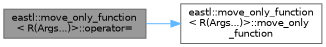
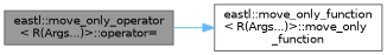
  digraph {
    rankdir=LR
    node [fontname=Helvetica fontsize=10 shape=box style=filled]
-   n1 [color=gray40 fillcolor=grey60 fontcolor=black height=0.2 label="eastl::move_only_function\l\< R(Args...)\>::operator=" width=0.4]
+   n1 [color=gray40 fillcolor=grey60 fontcolor=black height=0.2 label="eastl::move_only_operator\l\< R(Args...)\>::operator=" width=0.4]
    n2 [color=grey40 fillcolor=white height=0.2 label="eastl::move_only_function\l\< R(Args...)\>::move_only\l_function" width=0.4]
    n1 -> n2 [color=steelblue1 fontname=Helvetica fontsize=10 labelfontname=Helvetica labelfontsize=10 style=solid]
  }
